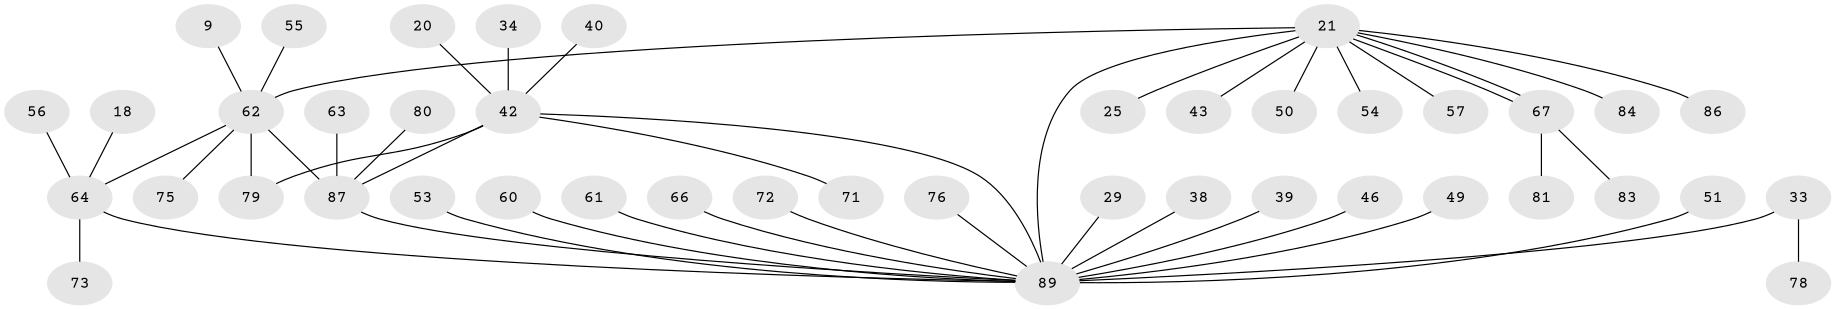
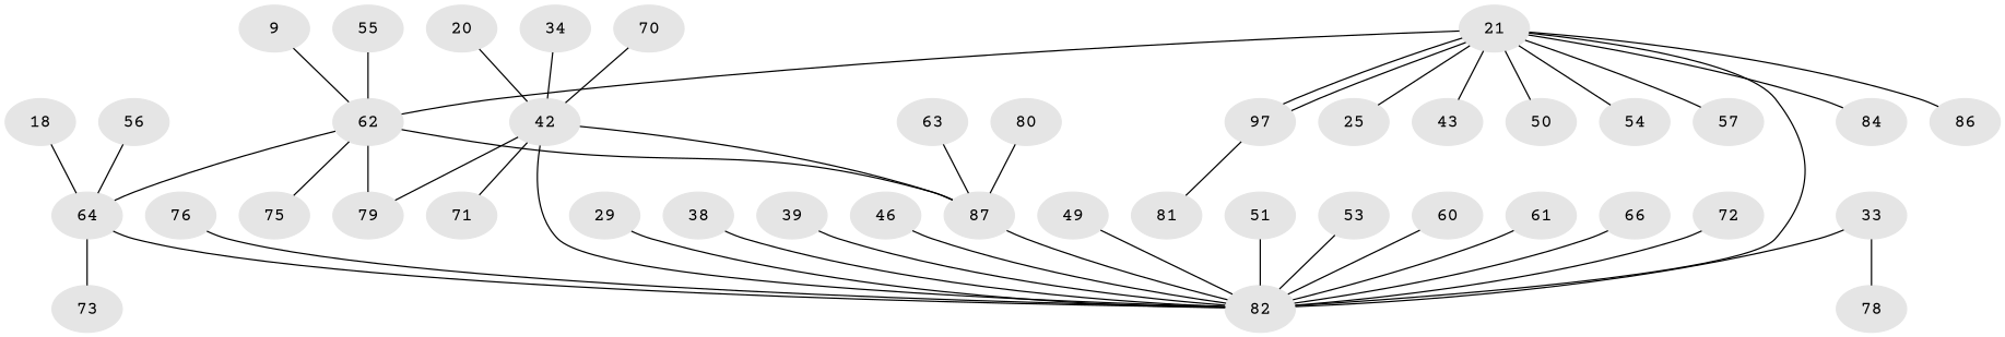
  graph {
    fontname="Courier Prime"
    node [color=gray90 fontname="Courier Prime" style=filled]
    edge [fontname="Courier Prime"]
    62 [super="+27+30+1"]
    64 [super="+2+17"]
    79 [super="+16"]
    87 [super="+6+85+82"]
    75
    9
-   89 [super="+41+37+68+15+77+69+5"]
+   89 [super="+41+37+68+15+77+69+5" label=82]
    73
    18
    42 [super="+13"]
    71 [super="+36"]
    20
    21 [super="+3"]
    25 [super="+14"]
    43 [super="+32"]
    50
    54
    57
-   67
+   67 [label=97]
    84 [super="+74"]
    86
    81
-   83
    29
    33 [super="+28"]
    78
    34
    38
    39
-   40
+   40 [label=70]
    46
    49
    51
    53
    55
    56 [super="+12+52"]
    60
    61 [super="+48"]
    63
    66
    72
    76
    80
    62 -- 64 [weight=2]
    62 -- 79
    62 -- 87 [weight=2]
    62 -- 75
    64 -- 89
    64 -- 73
    87 -- 89 [weight=3]
    9 -- 62
    18 -- 64
    42 -- 79
    42 -- 87 [weight=2]
    42 -- 89
    42 -- 71
    20 -- 42
    21 -- 62 [weight=2]
    21 -- 89 [weight=2]
    21 -- 25
    21 -- 43
    21 -- 50
    21 -- 54
    21 -- 57
    21 -- 67 [weight=2]
    21 -- 67
    21 -- 84
    21 -- 86
    67 -- 81
-   67 -- 83
    29 -- 89
    33 -- 89 [weight=4]
    33 -- 78
    34 -- 42
    38 -- 89
    39 -- 89
    40 -- 42
    46 -- 89
    49 -- 89
    51 -- 89
    53 -- 89
    55 -- 62
    56 -- 64
    60 -- 89
    61 -- 89
    63 -- 87
    66 -- 89
    72 -- 89
    76 -- 89
    80 -- 87
  }
